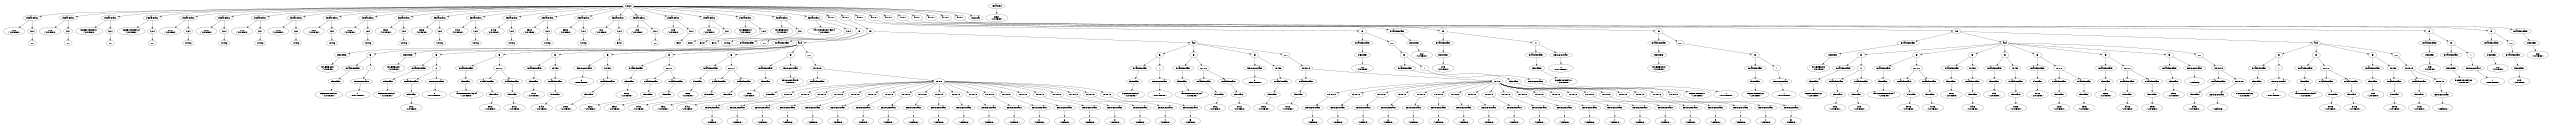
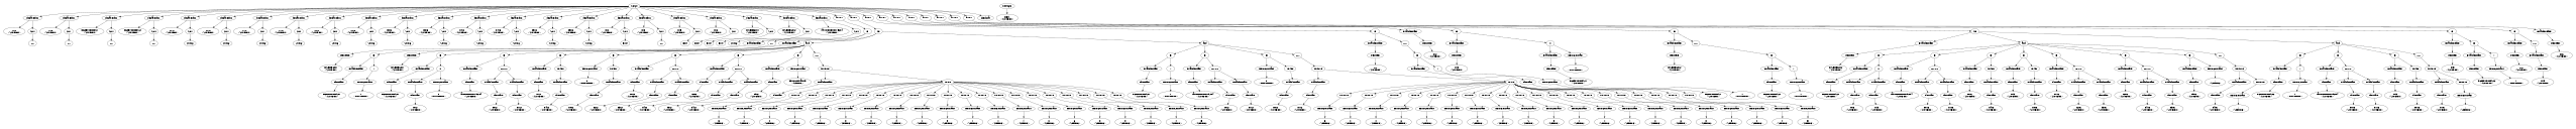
  digraph {
    n1 [label=Script]
    n2 [label="declare-fun"]
    n3 [label="declare-fun"]
    n4 [label="declare-fun"]
    n5 [label="declare-fun"]
    n6 [label="declare-fun"]
    n7 [label="declare-fun"]
    n8 [label="declare-fun"]
    n9 [label="declare-fun"]
    n10 [label="declare-fun"]
    n11 [label="declare-fun"]
    n12 [label="declare-fun"]
    n13 [label="declare-fun"]
    n14 [label="declare-fun"]
    n15 [label="declare-fun"]
    n16 [label="declare-fun"]
    n17 [label="declare-fun"]
    n18 [label="declare-fun"]
    n19 [label="declare-fun"]
    n20 [label="declare-fun"]
    n21 [label="declare-fun"]
    n22 [label="declare-fun"]
    n23 [label="declare-fun"]
    n24 [label="declare-fun"]
    n25 [label=assert]
    n26 [label=assert]
    n27 [label=assert]
    n28 [label=assert]
    n29 [label=assert]
    n30 [label=assert]
    n31 [label=assert]
    n32 [label=assert]
    n33 [label=assert]
    n34 [label=assert]
-   n35 [label="logic-sat"]
-   n36 [label="set-assert"]
+   n35 [label="check-sat"]
+   n36 [label="set-logic"]
    n37 [label="QF_S\n<SYMBOL>"]
    n38 [label="I0_2\n<SYMBOL>"]
    n39 [label=Sort]
    n40 [label="I0_6\n<SYMBOL>"]
    n41 [label=Sort]
    n42 [label="PCTEMP_LHS_1\n<SYMBOL>"]
    n43 [label=Sort]
    n44 [label="PCTEMP_LHS_2\n<SYMBOL>"]
    n45 [label=Sort]
    n46 [label="T0_2\n<SYMBOL>"]
    n47 [label=Sort]
    n48 [label="T0_6\n<SYMBOL>"]
    n49 [label=Sort]
    n50 [label="T1_2\n<SYMBOL>"]
    n51 [label=Sort]
    n52 [label="T1_6\n<SYMBOL>"]
    n53 [label=Sort]
    n54 [label="T2_2\n<SYMBOL>"]
    n55 [label=Sort]
    n56 [label="T2_6\n<SYMBOL>"]
    n57 [label=Sort]
    n58 [label="T3_2\n<SYMBOL>"]
    n59 [label=Sort]
    n60 [label="T3_6\n<SYMBOL>"]
    n61 [label=Sort]
    n62 [label="T4_2\n<SYMBOL>"]
    n63 [label=Sort]
    n64 [label="T4_6\n<SYMBOL>"]
    n65 [label=Sort]
    n66 [label="T5_2\n<SYMBOL>"]
    n67 [label=Sort]
    n68 [label="T5_6\n<SYMBOL>"]
    n69 [label=Sort]
    n70 [label="T_2\n<SYMBOL>"]
    n71 [label=Sort]
    n72 [label="T_3\n<SYMBOL>"]
    n73 [label=Sort]
    n74 [label="T_5\n<SYMBOL>"]
    n75 [label=Sort]
    n76 [label="T_6\n<SYMBOL>"]
    n77 [label=Sort]
    n78 [label="T_SELECT_1\n<SYMBOL>"]
    n79 [label=Sort]
    n80 [label="T_SELECT_2\n<SYMBOL>"]
    n81 [label=Sort]
    n82 [label="var_0xINPUT_15284\n<SYMBOL>"]
    n83 [label=Sort]
    n84 [label="="]
    n85 [label=ite]
    n86 [label="="]
    n87 [label=QualIdentifier]
    n88 [label="="]
    n89 [label="="]
    n90 [label=ite]
    n91 [label="="]
    n92 [label="="]
    n93 [label=QualIdentifier]
    n94 [label=Int]
    n95 [label=Int]
    n96 [label=Int]
    n97 [label=Int]
    n98 [label=String]
    n99 [label=String]
    n100 [label=String]
    n101 [label=String]
    n102 [label=String]
    n103 [label=String]
    n104 [label=String]
    n105 [label=String]
    n106 [label=String]
    n107 [label=String]
    n108 [label=String]
    n109 [label=String]
    n110 [label=Bool]
    n111 [label=Int]
    n112 [label=Bool]
    n113 [label=Bool]
    n114 [label=Bool]
    n115 [label=Bool]
    n116 [label=String]
    n117 [label=QualIdentifier]
    n118 [label=not]
    n119 [label=Identifier]
    n120 [label="="]
    n121 [label="T_SELECT_1\n<SYMBOL>"]
    n122 [label=QualIdentifier]
    n123 [label="-"]
    n124 [label=Identifier]
    n125 [label=TermConstant]
    n126 [label="PCTEMP_LHS_1\n<SYMBOL>"]
    n127 [label="1\n<NUMERAL>"]
    n128 [label=QualIdentifier]
    n129 [label=and]
    n130 [label=and]
    n131 [label=Identifier]
    n132 [label="="]
    n133 [label="="]
    n134 [label="="]
    n135 [label="="]
    n136 [label="="]
    n137 [label="="]
    n138 [label="="]
    n139 [label=not]
    n140 [label="="]
    n141 [label="="]
    n142 [label="="]
    n143 [label=not]
    n144 [label="T_SELECT_1\n<SYMBOL>"]
    n145 [label=QualIdentifier]
    n146 [label="+"]
    n147 [label=QualIdentifier]
    n148 [label="str.++"]
    n149 [label=QualIdentifier]
    n150 [label="str.len"]
    n151 [label=TermConstant]
    n152 [label="str.len"]
    n153 [label=QualIdentifier]
    n154 [label="str.++"]
    n155 [label=QualIdentifier]
    n156 [label="str.++"]
    n157 [label=QualIdentifier]
    n158 [label=TermConstant]
    n159 [label="str.in.re"]
    n160 [label=Identifier]
    n161 [label=QualIdentifier]
    n162 [label=TermConstant]
    n163 [label="PCTEMP_LHS_1\n<SYMBOL>"]
    n164 [label=Identifier]
    n165 [label="0\n<NUMERAL>"]
    n166 [label="I0_2\n<SYMBOL>"]
    n167 [label=Identifier]
    n168 [label=QualIdentifier]
    n169 [label=QualIdentifier]
    n170 [label="var_0xINPUT_15284\n<SYMBOL>"]
    n171 [label=Identifier]
    n172 [label=Identifier]
    n173 [label="T0_2\n<SYMBOL>"]
    n174 [label="T1_2\n<SYMBOL>"]
    n175 [label=Identifier]
    n176 [label=QualIdentifier]
    n177 [label="I0_2\n<SYMBOL>"]
    n178 [label=Identifier]
    n179 [label="T4_2\n<SYMBOL>"]
    n180 [label="0\n<NUMERAL>"]
    n181 [label=QualIdentifier]
    n182 [label=Identifier]
    n183 [label="T0_2\n<SYMBOL>"]
    n184 [label=Identifier]
    n185 [label=QualIdentifier]
    n186 [label=QualIdentifier]
    n187 [label="T1_2\n<SYMBOL>"]
    n188 [label=Identifier]
    n189 [label=Identifier]
    n190 [label="T2_2\n<SYMBOL>"]
    n191 [label="T3_2\n<SYMBOL>"]
    n192 [label=Identifier]
    n193 [label=QualIdentifier]
    n194 [label=QualIdentifier]
    n195 [label="T2_2\n<SYMBOL>"]
    n196 [label=Identifier]
    n197 [label=Identifier]
    n198 [label="T4_2\n<SYMBOL>"]
    n199 [label="T5_2\n<SYMBOL>"]
    n200 [label=Identifier]
    n201 [label="TermConstant=\n<STRING>"]
    n202 [label="T5_2\n<SYMBOL>"]
    n203 [label=QualIdentifier]
    n204 [label="re.++"]
    n205 [label=Identifier]
    n206 [label="str.to.re"]
    n207 [label="str.to.re"]
    n208 [label="str.to.re"]
    n209 [label="str.to.re"]
    n210 [label="str.to.re"]
    n211 [label="str.to.re"]
    n212 [label="str.to.re"]
    n213 [label="str.to.re"]
    n214 [label="str.to.re"]
    n215 [label="str.to.re"]
    n216 [label="str.to.re"]
    n217 [label="str.to.re"]
    n218 [label="str.to.re"]
    n219 [label="str.to.re"]
    n220 [label="str.to.re"]
    n221 [label="str.to.re"]
    n222 [label="str.to.re"]
    n223 [label="str.to.re"]
    n224 [label="str.to.re"]
    n225 [label="str.to.re"]
    n226 [label="T4_2\n<SYMBOL>"]
    n227 [label=TermConstant]
    n228 [label=TermConstant]
    n229 [label=TermConstant]
    n230 [label=TermConstant]
    n231 [label=TermConstant]
    n232 [label=TermConstant]
    n233 [label=TermConstant]
    n234 [label=TermConstant]
    n235 [label=TermConstant]
    n236 [label=TermConstant]
    n237 [label=TermConstant]
    n238 [label=TermConstant]
    n239 [label=TermConstant]
    n240 [label=TermConstant]
    n241 [label=TermConstant]
    n242 [label=TermConstant]
    n243 [label=TermConstant]
    n244 [label=TermConstant]
    n245 [label=TermConstant]
    n246 [label=TermConstant]
    n247 [label="G\n<STRING>"]
    n248 [label="o\n<STRING>"]
    n249 [label="o\n<STRING>"]
    n250 [label="g\n<STRING>"]
    n251 [label="l\n<STRING>"]
    n252 [label="e\n<STRING>"]
    n253 [label="A\n<STRING>"]
    n254 [label="d\n<STRING>"]
    n255 [label="S\n<STRING>"]
    n256 [label="e\n<STRING>"]
    n257 [label="r\n<STRING>"]
    n258 [label="v\n<STRING>"]
    n259 [label="i\n<STRING>"]
    n260 [label="n\n<STRING>"]
    n261 [label="g\n<STRING>"]
    n262 [label="T\n<STRING>"]
    n263 [label="e\n<STRING>"]
    n264 [label="s\n<STRING>"]
    n265 [label="t\n<STRING>"]
    n266 [label="=\n<STRING>"]
    n267 [label=QualIdentifier]
    n268 [label="-"]
    n269 [label=QualIdentifier]
    n270 [label="str.++"]
    n271 [label=TermConstant]
    n272 [label="str.len"]
    n273 [label="str.in.re"]
    n274 [label=Identifier]
    n275 [label=TermConstant]
    n276 [label="PCTEMP_LHS_1\n<SYMBOL>"]
    n277 [label="1\n<NUMERAL>"]
    n278 [label=Identifier]
    n279 [label=QualIdentifier]
    n280 [label=QualIdentifier]
    n281 [label="var_0xINPUT_15284\n<SYMBOL>"]
    n282 [label=Identifier]
    n283 [label=Identifier]
    n284 [label="T0_2\n<SYMBOL>"]
    n285 [label="T1_2\n<SYMBOL>"]
    n286 [label="0\n<NUMERAL>"]
    n287 [label=QualIdentifier]
    n288 [label=Identifier]
    n289 [label="T0_2\n<SYMBOL>"]
    n290 [label=QualIdentifier]
    n291 [label="re.++"]
    n292 [label=Identifier]
    n293 [label="str.to.re"]
    n294 [label="str.to.re"]
    n295 [label="str.to.re"]
    n296 [label="str.to.re"]
    n297 [label="str.to.re"]
    n298 [label="str.to.re"]
    n299 [label="str.to.re"]
    n300 [label="str.to.re"]
    n301 [label="str.to.re"]
    n302 [label="str.to.re"]
    n303 [label="str.to.re"]
    n304 [label="str.to.re"]
    n305 [label="str.to.re"]
    n306 [label="str.to.re"]
    n307 [label="str.to.re"]
    n308 [label="str.to.re"]
    n309 [label="str.to.re"]
    n310 [label="str.to.re"]
    n311 [label="str.to.re"]
    n312 [label="str.to.re"]
    n313 [label="T1_2\n<SYMBOL>"]
    n314 [label=TermConstant]
    n315 [label=TermConstant]
    n316 [label=TermConstant]
    n317 [label=TermConstant]
    n318 [label=TermConstant]
    n319 [label=TermConstant]
    n320 [label=TermConstant]
    n321 [label=TermConstant]
    n322 [label=TermConstant]
    n323 [label=TermConstant]
    n324 [label=TermConstant]
    n325 [label=TermConstant]
    n326 [label=TermConstant]
    n327 [label=TermConstant]
    n328 [label=TermConstant]
    n329 [label=TermConstant]
    n330 [label=TermConstant]
    n331 [label=TermConstant]
    n332 [label=TermConstant]
    n333 [label=TermConstant]
    n334 [label="G\n<STRING>"]
    n335 [label="o\n<STRING>"]
    n336 [label="o\n<STRING>"]
    n337 [label="g\n<STRING>"]
    n338 [label="l\n<STRING>"]
    n339 [label="e\n<STRING>"]
    n340 [label="A\n<STRING>"]
    n341 [label="d\n<STRING>"]
    n342 [label="S\n<STRING>"]
    n343 [label="e\n<STRING>"]
    n344 [label="r\n<STRING>"]
    n345 [label="v\n<STRING>"]
    n346 [label="i\n<STRING>"]
    n347 [label="n\n<STRING>"]
    n348 [label="g\n<STRING>"]
    n349 [label="T\n<STRING>"]
    n350 [label="e\n<STRING>"]
    n351 [label="s\n<STRING>"]
    n352 [label="t\n<STRING>"]
    n353 [label="=\n<STRING>"]
    n354 [label=QualIdentifier]
    n355 [label=not]
    n356 [label=Identifier]
    n357 [label="="]
    n358 [label="T_2\n<SYMBOL>"]
    n359 [label=QualIdentifier]
    n360 [label="-"]
    n361 [label=Identifier]
    n362 [label=TermConstant]
    n363 [label="PCTEMP_LHS_1\n<SYMBOL>"]
    n364 [label="1\n<NUMERAL>"]
    n365 [label=Identifier]
    n366 [label="T_2\n<SYMBOL>"]
    n367 [label=QualIdentifier]
    n368 [label="+"]
    n369 [label=Identifier]
    n370 [label=QualIdentifier]
    n371 [label=TermConstant]
    n372 [label="T_3\n<SYMBOL>"]
    n373 [label=Identifier]
    n374 [label="20\n<NUMERAL>"]
    n375 [label="PCTEMP_LHS_1\n<SYMBOL>"]
    n376 [label=QualIdentifier]
    n377 [label=not]
    n378 [label=Identifier]
    n379 [label="="]
    n380 [label="T_SELECT_2\n<SYMBOL>"]
    n381 [label=QualIdentifier]
    n382 [label="-"]
    n383 [label=Identifier]
    n384 [label=TermConstant]
    n385 [label="PCTEMP_LHS_2\n<SYMBOL>"]
    n386 [label="1\n<NUMERAL>"]
    n387 [label=QualIdentifier]
    n388 [label=and]
    n389 [label=and]
    n390 [label=Identifier]
    n391 [label="="]
    n392 [label="="]
    n393 [label="="]
    n394 [label="="]
    n395 [label="="]
    n396 [label="="]
    n397 [label="="]
    n398 [label=not]
    n399 [label="="]
    n400 [label="="]
    n401 [label="="]
    n402 [label=not]
    n403 [label="T_SELECT_2\n<SYMBOL>"]
    n404 [label=QualIdentifier]
    n405 [label="+"]
    n406 [label=QualIdentifier]
    n407 [label="str.++"]
    n408 [label=QualIdentifier]
    n409 [label="str.len"]
    n410 [label=QualIdentifier]
    n411 [label="str.len"]
    n412 [label=QualIdentifier]
    n413 [label="str.++"]
    n414 [label=QualIdentifier]
    n415 [label="str.++"]
    n416 [label=QualIdentifier]
    n417 [label=TermConstant]
    n418 [label="str.in.re"]
    n419 [label=Identifier]
    n420 [label=QualIdentifier]
    n421 [label=QualIdentifier]
    n422 [label="PCTEMP_LHS_2\n<SYMBOL>"]
    n423 [label=Identifier]
    n424 [label=Identifier]
    n425 [label="I0_6\n<SYMBOL>"]
    n426 [label="T_3\n<SYMBOL>"]
    n427 [label=Identifier]
    n428 [label=QualIdentifier]
    n429 [label=QualIdentifier]
    n430 [label="var_0xINPUT_15284\n<SYMBOL>"]
    n431 [label=Identifier]
    n432 [label=Identifier]
    n433 [label="T0_6\n<SYMBOL>"]
    n434 [label="T1_6\n<SYMBOL>"]
    n435 [label=Identifier]
    n436 [label=QualIdentifier]
    n437 [label="I0_6\n<SYMBOL>"]
    n438 [label=Identifier]
    n439 [label="T4_6\n<SYMBOL>"]
    n440 [label=Identifier]
    n441 [label=QualIdentifier]
    n442 [label="T_3\n<SYMBOL>"]
    n443 [label=Identifier]
    n444 [label="T0_6\n<SYMBOL>"]
    n445 [label=Identifier]
    n446 [label=QualIdentifier]
    n447 [label=QualIdentifier]
    n448 [label="T1_6\n<SYMBOL>"]
    n449 [label=Identifier]
    n450 [label=Identifier]
    n451 [label="T2_6\n<SYMBOL>"]
    n452 [label="T3_6\n<SYMBOL>"]
    n453 [label=Identifier]
    n454 [label=QualIdentifier]
    n455 [label=QualIdentifier]
    n456 [label="T2_6\n<SYMBOL>"]
    n457 [label=Identifier]
    n458 [label=Identifier]
    n459 [label="T4_6\n<SYMBOL>"]
    n460 [label="T5_6\n<SYMBOL>"]
    n461 [label=Identifier]
    n462 [label=";\n<STRING>"]
    n463 [label="T5_6\n<SYMBOL>"]
    n464 [label=QualIdentifier]
    n465 [label="str.to.re"]
    n466 [label=Identifier]
    n467 [label=TermConstant]
    n468 [label="T4_6\n<SYMBOL>"]
    n469 [label=";\n<STRING>"]
    n470 [label=QualIdentifier]
    n471 [label="-"]
    n472 [label=QualIdentifier]
    n473 [label="str.++"]
    n474 [label=QualIdentifier]
    n475 [label="str.len"]
    n476 [label="str.in.re"]
    n477 [label=Identifier]
    n478 [label=TermConstant]
    n479 [label="PCTEMP_LHS_2\n<SYMBOL>"]
    n480 [label="1\n<NUMERAL>"]
    n481 [label=Identifier]
    n482 [label=QualIdentifier]
    n483 [label=QualIdentifier]
    n484 [label="var_0xINPUT_15284\n<SYMBOL>"]
    n485 [label=Identifier]
    n486 [label=Identifier]
    n487 [label="T0_6\n<SYMBOL>"]
    n488 [label="T1_6\n<SYMBOL>"]
    n489 [label=Identifier]
    n490 [label=QualIdentifier]
    n491 [label="T_3\n<SYMBOL>"]
    n492 [label=Identifier]
    n493 [label="T0_6\n<SYMBOL>"]
    n494 [label=QualIdentifier]
    n495 [label="str.to.re"]
    n496 [label=Identifier]
    n497 [label=TermConstant]
    n498 [label="T1_6\n<SYMBOL>"]
    n499 [label=";\n<STRING>"]
    n500 [label=QualIdentifier]
    n501 [label="="]
    n502 [label=Identifier]
    n503 [label=QualIdentifier]
    n504 [label="-"]
    n505 [label="T_5\n<SYMBOL>"]
    n506 [label=Identifier]
    n507 [label=TermConstant]
    n508 [label="PCTEMP_LHS_2\n<SYMBOL>"]
    n509 [label="1\n<NUMERAL>"]
    n510 [label=QualIdentifier]
    n511 [label=not]
    n512 [label=Identifier]
    n513 [label=QualIdentifier]
    n514 [label="T_6\n<SYMBOL>"]
    n515 [label=Identifier]
    n516 [label="T_5\n<SYMBOL>"]
    n517 [label=Identifier]
    n518 [label="T_6\n<SYMBOL>"]
    n1 -> n2
    n1 -> n3
    n1 -> n4
    n1 -> n5
    n1 -> n6
    n1 -> n7
    n1 -> n8
    n1 -> n9
    n1 -> n10
    n1 -> n11
    n1 -> n12
    n1 -> n13
    n1 -> n14
    n1 -> n15
    n1 -> n16
    n1 -> n17
    n1 -> n18
    n1 -> n19
    n1 -> n20
    n1 -> n21
    n1 -> n22
    n1 -> n23
    n1 -> n24
    n1 -> n25
    n1 -> n26
    n1 -> n27
    n1 -> n28
    n1 -> n29
    n1 -> n30
    n1 -> n31
    n1 -> n32
    n1 -> n33
    n1 -> n34
    n1 -> n35
    n2 -> n38
    n2 -> n39
    n3 -> n40
    n3 -> n41
    n4 -> n42
    n4 -> n43
    n5 -> n44
    n5 -> n45
    n6 -> n46
    n6 -> n47
    n7 -> n48
    n7 -> n49
    n8 -> n50
    n8 -> n51
    n9 -> n52
    n9 -> n53
    n10 -> n54
    n10 -> n55
    n11 -> n56
    n11 -> n57
    n12 -> n58
    n12 -> n59
    n13 -> n60
    n13 -> n61
    n14 -> n62
    n14 -> n63
    n15 -> n64
    n15 -> n65
    n16 -> n66
    n16 -> n67
    n17 -> n68
    n17 -> n69
    n18 -> n70
    n18 -> n71
    n19 -> n72
    n19 -> n73
    n20 -> n74
    n20 -> n75
    n21 -> n76
    n21 -> n77
    n22 -> n78
    n22 -> n79
    n23 -> n80
    n23 -> n81
    n24 -> n82
    n24 -> n83
    n25 -> n84
    n26 -> n85
    n27 -> n86
    n28 -> n87
    n29 -> n88
    n30 -> n89
    n31 -> n90
    n32 -> n91
    n33 -> n92
    n34 -> n93
    n36 -> n37
    n39 -> n94
    n41 -> n95
    n43 -> n96
    n45 -> n97
    n47 -> n98
    n49 -> n99
    n51 -> n100
    n53 -> n101
    n55 -> n102
    n57 -> n103
    n59 -> n104
    n61 -> n105
    n63 -> n106
    n65 -> n107
    n67 -> n108
    n69 -> n109
    n71 -> n110
    n73 -> n111
    n75 -> n112
    n77 -> n113
    n79 -> n114
    n81 -> n115
    n83 -> n116
    n84 -> n117
    n84 -> n118
    n85 -> n128
    n85 -> n129
    n85 -> n130
    n86 -> n354
    n86 -> n355
    n87 -> n365
    n88 -> n367
    n88 -> n368
    n89 -> n376
    n89 -> n377
    n90 -> n387
    n90 -> n388
    n90 -> n389
    n91 -> n500
    n91 -> n501
    n92 -> n510
    n92 -> n511
    n93 -> n517
    n117 -> n119
    n118 -> n120
    n119 -> n121
    n120 -> n122
    n120 -> n123
    n122 -> n124
    n123 -> n125
    n124 -> n126
    n125 -> n127
    n128 -> n131
    n129 -> n132
    n129 -> n133
    n129 -> n134
    n129 -> n135
    n129 -> n136
    n129 -> n137
    n129 -> n138
    n129 -> n139
    n130 -> n140
    n130 -> n141
    n130 -> n142
    n130 -> n143
    n131 -> n144
    n132 -> n145
    n132 -> n146
    n133 -> n147
    n133 -> n148
    n134 -> n149
    n134 -> n150
    n135 -> n151
    n135 -> n152
    n136 -> n153
    n136 -> n154
    n137 -> n155
    n137 -> n156
    n138 -> n157
    n138 -> n158
    n139 -> n159
    n140 -> n267
    n140 -> n268
    n141 -> n269
    n141 -> n270
    n142 -> n271
    n142 -> n272
    n143 -> n273
    n145 -> n160
    n146 -> n161
    n146 -> n162
    n147 -> n167
    n148 -> n168
    n148 -> n169
    n149 -> n175
    n150 -> n176
    n151 -> n180
    n152 -> n181
    n153 -> n184
    n154 -> n185
    n154 -> n186
    n155 -> n192
    n156 -> n193
    n156 -> n194
    n157 -> n200
    n158 -> n201
    n159 -> n203
    n159 -> n204
    n160 -> n163
    n161 -> n164
    n162 -> n165
    n164 -> n166
    n167 -> n170
    n168 -> n171
    n169 -> n172
    n171 -> n173
    n172 -> n174
    n175 -> n177
    n176 -> n178
    n178 -> n179
    n181 -> n182
    n182 -> n183
    n184 -> n187
    n185 -> n188
    n186 -> n189
    n188 -> n190
    n189 -> n191
    n192 -> n195
    n193 -> n196
    n194 -> n197
    n196 -> n198
    n197 -> n199
    n200 -> n202
    n203 -> n205
    n204 -> n206
    n204 -> n207
    n204 -> n208
    n204 -> n209
    n204 -> n210
    n204 -> n211
    n204 -> n212
    n204 -> n213
    n204 -> n214
    n204 -> n215
    n204 -> n216
    n204 -> n217
    n204 -> n218
    n204 -> n219
    n204 -> n220
    n204 -> n221
    n204 -> n222
    n204 -> n223
    n204 -> n224
    n204 -> n225
    n205 -> n226
    n206 -> n227
    n207 -> n228
    n208 -> n229
    n209 -> n230
    n210 -> n231
    n211 -> n232
    n212 -> n233
    n213 -> n234
    n214 -> n235
    n215 -> n236
    n216 -> n237
    n217 -> n238
    n218 -> n239
    n219 -> n240
    n220 -> n241
    n221 -> n242
    n222 -> n243
    n223 -> n244
    n224 -> n245
    n225 -> n246
    n227 -> n247
    n228 -> n248
    n229 -> n249
    n230 -> n250
    n231 -> n251
    n232 -> n252
    n233 -> n253
    n234 -> n254
    n235 -> n255
    n236 -> n256
    n237 -> n257
    n238 -> n258
    n239 -> n259
    n240 -> n260
    n241 -> n261
    n242 -> n262
    n243 -> n263
    n244 -> n264
    n245 -> n265
    n246 -> n266
    n267 -> n274
    n268 -> n275
    n269 -> n278
    n270 -> n279
    n270 -> n280
    n271 -> n286
    n272 -> n287
    n273 -> n290
    n273 -> n291
    n274 -> n276
    n275 -> n277
    n278 -> n281
    n279 -> n282
    n280 -> n283
    n282 -> n284
    n283 -> n285
    n287 -> n288
    n288 -> n289
    n290 -> n292
    n291 -> n293
    n291 -> n294
    n291 -> n295
    n291 -> n296
    n291 -> n297
    n291 -> n298
    n291 -> n299
    n291 -> n300
    n291 -> n301
    n291 -> n302
    n291 -> n303
    n291 -> n304
    n291 -> n305
    n291 -> n306
    n291 -> n307
    n291 -> n308
    n291 -> n309
    n291 -> n310
    n291 -> n311
    n291 -> n312
    n292 -> n313
    n293 -> n314
    n294 -> n315
    n295 -> n316
    n296 -> n317
    n297 -> n318
    n298 -> n319
    n299 -> n320
    n300 -> n321
    n301 -> n322
    n302 -> n323
    n303 -> n324
    n304 -> n325
    n305 -> n326
    n306 -> n327
    n307 -> n328
    n308 -> n329
    n309 -> n330
    n310 -> n331
    n311 -> n332
    n312 -> n333
    n314 -> n334
    n315 -> n335
    n316 -> n336
    n317 -> n337
    n318 -> n338
    n319 -> n339
    n320 -> n340
    n321 -> n341
    n322 -> n342
    n323 -> n343
    n324 -> n344
    n325 -> n345
    n326 -> n346
    n327 -> n347
    n328 -> n348
    n329 -> n349
    n330 -> n350
    n331 -> n351
    n332 -> n352
    n333 -> n353
    n354 -> n356
    n355 -> n357
    n356 -> n358
    n357 -> n359
    n357 -> n360
    n359 -> n361
    n360 -> n362
    n361 -> n363
    n362 -> n364
    n365 -> n366
    n367 -> n369
    n368 -> n370
    n368 -> n371
    n369 -> n372
    n370 -> n373
    n371 -> n374
    n373 -> n375
    n376 -> n378
    n377 -> n379
    n378 -> n380
    n379 -> n381
    n379 -> n382
    n381 -> n383
    n382 -> n384
    n383 -> n385
    n384 -> n386
    n387 -> n390
    n388 -> n391
    n388 -> n392
    n388 -> n393
    n388 -> n394
    n388 -> n395
    n388 -> n396
    n388 -> n397
    n388 -> n398
    n389 -> n399
    n389 -> n400
    n389 -> n401
    n389 -> n402
    n390 -> n403
    n391 -> n404
    n391 -> n405
    n392 -> n406
    n392 -> n407
    n393 -> n408
    n393 -> n409
    n394 -> n410
    n394 -> n411
    n395 -> n412
    n395 -> n413
    n396 -> n414
    n396 -> n415
    n397 -> n416
    n397 -> n417
    n398 -> n418
    n399 -> n470
    n399 -> n471
    n400 -> n472
    n400 -> n473
    n401 -> n474
    n401 -> n475
    n402 -> n476
    n404 -> n419
    n405 -> n420
    n405 -> n421
    n406 -> n427
    n407 -> n428
    n407 -> n429
    n408 -> n435
    n409 -> n436
    n410 -> n440
    n411 -> n441
    n412 -> n445
    n413 -> n446
    n413 -> n447
    n414 -> n453
    n415 -> n454
    n415 -> n455
    n416 -> n461
    n417 -> n462
    n418 -> n464
    n418 -> n465
    n419 -> n422
    n420 -> n423
    n421 -> n424
    n423 -> n425
    n424 -> n426
    n427 -> n430
    n428 -> n431
    n429 -> n432
    n431 -> n433
    n432 -> n434
    n435 -> n437
    n436 -> n438
    n438 -> n439
    n440 -> n442
    n441 -> n443
    n443 -> n444
    n445 -> n448
    n446 -> n449
    n447 -> n450
    n449 -> n451
    n450 -> n452
    n453 -> n456
    n454 -> n457
    n455 -> n458
    n457 -> n459
    n458 -> n460
    n461 -> n463
    n464 -> n466
    n465 -> n467
    n466 -> n468
    n467 -> n469
    n470 -> n477
    n471 -> n478
    n472 -> n481
    n473 -> n482
    n473 -> n483
    n474 -> n489
    n475 -> n490
    n476 -> n494
    n476 -> n495
    n477 -> n479
    n478 -> n480
    n481 -> n484
    n482 -> n485
    n483 -> n486
    n485 -> n487
    n486 -> n488
    n489 -> n491
    n490 -> n492
    n492 -> n493
    n494 -> n496
    n495 -> n497
    n496 -> n498
    n497 -> n499
    n500 -> n502
    n501 -> n503
    n501 -> n504
    n502 -> n505
    n503 -> n506
    n504 -> n507
    n506 -> n508
    n507 -> n509
    n510 -> n512
    n511 -> n513
    n512 -> n514
    n513 -> n515
    n515 -> n516
    n517 -> n518
  }
